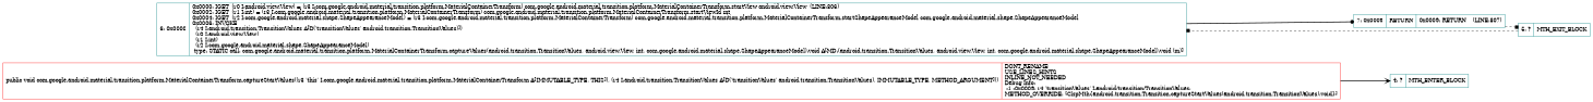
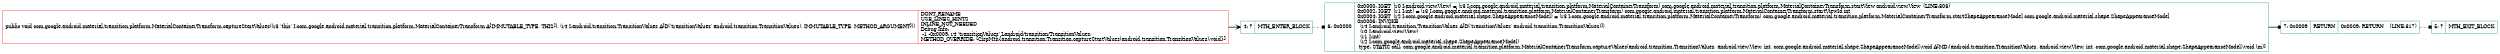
  digraph {
    rankdir=LR
    node [color=teal shape=record]
    edge [arrowhead=box style=dashed]
    n1 [label="{4\:\ ?|MTH_ENTER_BLOCK\l}"]
    n2 [label="{6\:\ 0x0000|0x0000: IGET  (r0 I:android.view.View) = (r3 I:com.google.android.material.transition.platform.MaterialContainerTransform) com.google.android.material.transition.platform.MaterialContainerTransform.startView android.view.View  (LINE:806)\l0x0002: IGET  (r1 I:int) = (r3 I:com.google.android.material.transition.platform.MaterialContainerTransform) com.google.android.material.transition.platform.MaterialContainerTransform.startViewId int \l0x0004: IGET  (r2 I:com.google.android.material.shape.ShapeAppearanceModel) = (r3 I:com.google.android.material.transition.platform.MaterialContainerTransform) com.google.android.material.transition.platform.MaterialContainerTransform.startShapeAppearanceModel com.google.android.material.shape.ShapeAppearanceModel \l0x0006: INVOKE  \l  (r4 I:android.transition.TransitionValues A[D('transitionValues' android.transition.TransitionValues)])\l  (r0 I:android.view.View)\l  (r1 I:int)\l  (r2 I:com.google.android.material.shape.ShapeAppearanceModel)\l type: STATIC call: com.google.android.material.transition.platform.MaterialContainerTransform.captureValues(android.transition.TransitionValues, android.view.View, int, com.google.android.material.shape.ShapeAppearanceModel):void A[MD:(android.transition.TransitionValues, android.view.View, int, com.google.android.material.shape.ShapeAppearanceModel):void (m)]\l}"]
-   n3 [label="{7\:\ 0x0009|RETURN\l|0x0009: RETURN    (LINE:807)\l}"]
+   n3 [label="{7\:\ 0x0009|RETURN\l|0x0009: RETURN    (LINE:817)\l}"]
    n4 [label="{5\:\ ?|MTH_EXIT_BLOCK\l}"]
    n5 [color=red label="{public void com.google.android.material.transition.platform.MaterialContainerTransform.captureStartValues((r3 'this' I:com.google.android.material.transition.platform.MaterialContainerTransform A[IMMUTABLE_TYPE, THIS]), (r4 I:android.transition.TransitionValues A[D('transitionValues' android.transition.TransitionValues), IMMUTABLE_TYPE, METHOD_ARGUMENT]))  | DONT_RENAME\lUSE_LINES_HINTS\lINLINE_NOT_NEEDED\lDebug Info:\l  \-1 \-0x0009: r4 'transitionValues' Landroid\/transition\/TransitionValues;\lMETHOD_OVERRIDE: [ClspMth\{android.transition.Transition.captureStartValues(android.transition.TransitionValues):void\}]\l}"]
-   n4 -> n2
+   n1 -> n2
    n2 -> n3 [arrowhead=dot style=bold]
    n3 -> n4
    n5 -> n1 [arrowhead=vee style=bold]
  }
